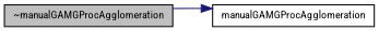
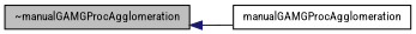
  digraph {
    rankdir=LR
    fontname="Roboto Condensed"
    node [color=black fontname="Roboto Condensed" fontsize=10 shape=record]
    n1 [fillcolor=grey75 fontcolor=black height=0.2 label="~manualGAMGProcAgglomeration" style=filled width=0.4]
    n2 [height=0.2 label=manualGAMGProcAgglomeration width=0.4]
-   n2 -> n1 [color=midnightblue dir=back fontname="Roboto Condensed" fontsize=10 labelfontname=FreeSans labelfontsize=10 style=solid]
+   n1 -> n2 [color=midnightblue dir=back fontname="Roboto Condensed" fontsize=10 labelfontname=FreeSans labelfontsize=10 style=solid]
  }
